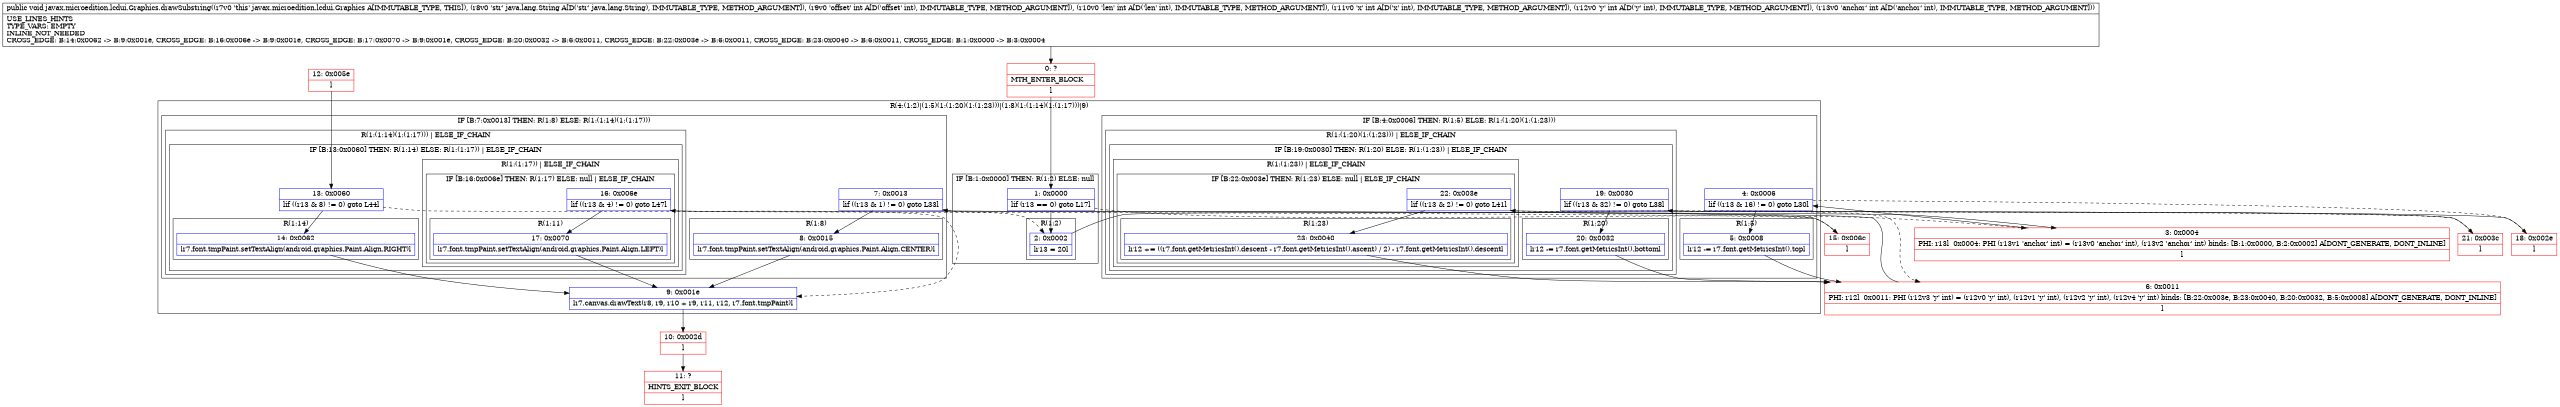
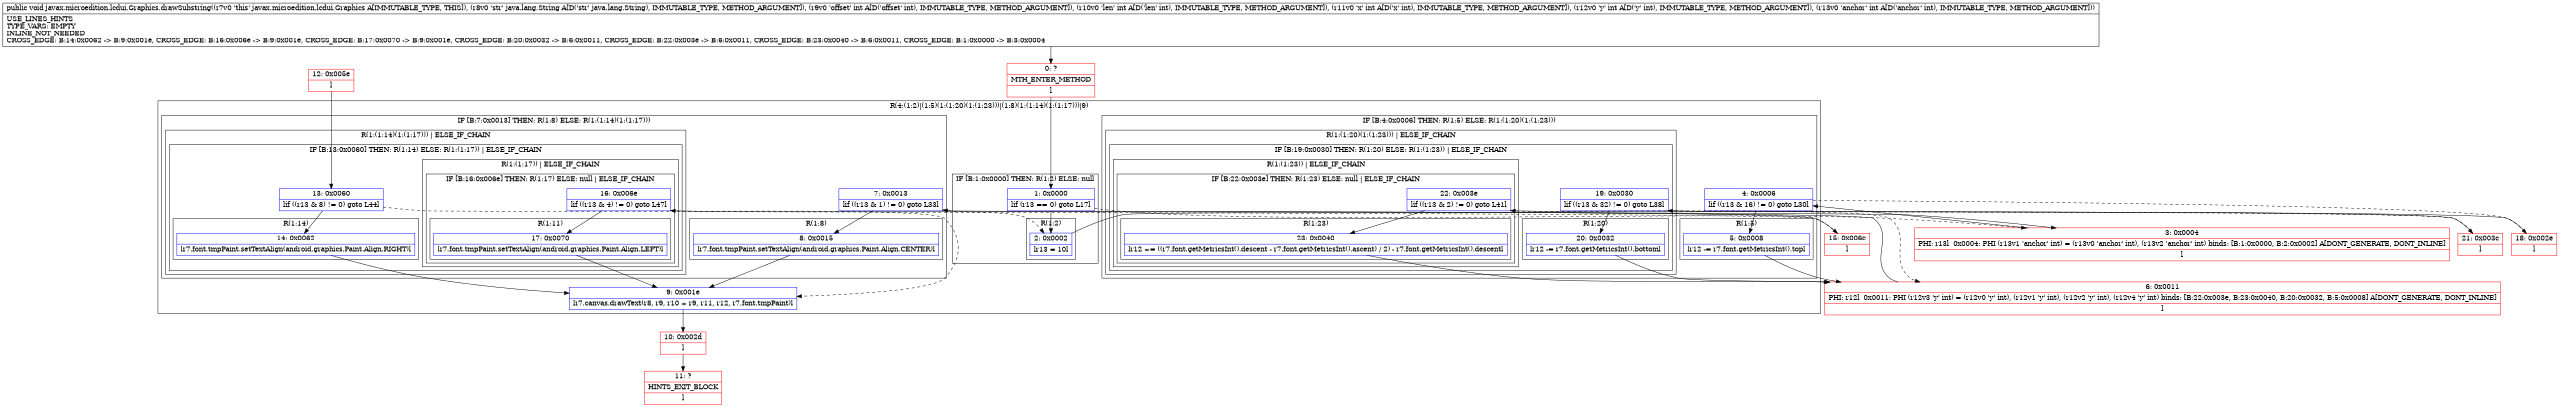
  digraph {
    node [color=blue shape=record]
-   n1 [label="{2\:\ 0x0002|lr13 = 20l}"]
+   n1 [label="{2\:\ 0x0002|lr13 = 10l}"]
    n2 [label="{1\:\ 0x0000|lif (r13 == 0) goto L17l}"]
    n3 [label="{5\:\ 0x0008|lr12 \-= r7.font.getMetricsInt().topl}"]
    n4 [label="{20\:\ 0x0032|lr12 \-= r7.font.getMetricsInt().bottoml}"]
    n5 [label="{23\:\ 0x0040|lr12 += ((r7.font.getMetricsInt().descent \- r7.font.getMetricsInt().ascent) \/ 2) \- r7.font.getMetricsInt().descentl}"]
    n6 [label="{22\:\ 0x003e|lif ((r13 & 2) != 0) goto L41l}"]
    n7 [label="{19\:\ 0x0030|lif ((r13 & 32) != 0) goto L38l}"]
    n8 [label="{4\:\ 0x0006|lif ((r13 & 16) != 0) goto L30l}"]
    n9 [label="{8\:\ 0x0015|lr7.font.tmpPaint.setTextAlign(android.graphics.Paint.Align.CENTER)l}"]
    n10 [label="{14\:\ 0x0062|lr7.font.tmpPaint.setTextAlign(android.graphics.Paint.Align.RIGHT)l}"]
    n11 [label="{17\:\ 0x0070|lr7.font.tmpPaint.setTextAlign(android.graphics.Paint.Align.LEFT)l}"]
    n12 [label="{16\:\ 0x006e|lif ((r13 & 4) != 0) goto L47l}"]
    n13 [label="{13\:\ 0x0060|lif ((r13 & 8) != 0) goto L44l}"]
    n14 [label="{7\:\ 0x0013|lif ((r13 & 1) != 0) goto L33l}"]
    n15 [label="{9\:\ 0x001e|lr7.canvas.drawText(r8, r9, r10 + r9, r11, r12, r7.font.tmpPaint)l}"]
    n16 [color=red label="{3\:\ 0x0004|PHI: r13l  0x0004: PHI (r13v1 'anchor' int) = (r13v0 'anchor' int), (r13v2 'anchor' int) binds: [B:1:0x0000, B:2:0x0002] A[DONT_GENERATE, DONT_INLINE]\l|l}"]
    n17 [color=red label="{6\:\ 0x0011|PHI: r12l  0x0011: PHI (r12v3 'y' int) = (r12v0 'y' int), (r12v1 'y' int), (r12v2 'y' int), (r12v4 'y' int) binds: [B:22:0x003e, B:23:0x0040, B:20:0x0032, B:5:0x0008] A[DONT_GENERATE, DONT_INLINE]\l|l}"]
    n18 [color=red label="{21\:\ 0x003c|l}"]
    n19 [color=red label="{18\:\ 0x002e|l}"]
    n20 [color=red label="{15\:\ 0x006c|l}"]
    n21 [color=red label="{10\:\ 0x002d|l}"]
    n22 [color=red label="{12\:\ 0x005e|l}"]
    n23 [color=red label="{11\:\ ?|HINTS_EXIT_BLOCK\l|l}"]
-   n24 [color=red label="{0\:\ ?|MTH_ENTER_BLOCK\l|l}"]
+   n24 [color=red label="{0\:\ ?|MTH_ENTER_METHOD\l|l}"]
    n25 [label="{public void javax.microedition.lcdui.Graphics.drawSubstring((r7v0 'this' javax.microedition.lcdui.Graphics A[IMMUTABLE_TYPE, THIS]), (r8v0 'str' java.lang.String A[D('str' java.lang.String), IMMUTABLE_TYPE, METHOD_ARGUMENT]), (r9v0 'offset' int A[D('offset' int), IMMUTABLE_TYPE, METHOD_ARGUMENT]), (r10v0 'len' int A[D('len' int), IMMUTABLE_TYPE, METHOD_ARGUMENT]), (r11v0 'x' int A[D('x' int), IMMUTABLE_TYPE, METHOD_ARGUMENT]), (r12v0 'y' int A[D('y' int), IMMUTABLE_TYPE, METHOD_ARGUMENT]), (r13v0 'anchor' int A[D('anchor' int), IMMUTABLE_TYPE, METHOD_ARGUMENT]))  | USE_LINES_HINTS\lTYPE_VARS: EMPTY\lINLINE_NOT_NEEDED\lCROSS_EDGE: B:14:0x0062 \-\> B:9:0x001e, CROSS_EDGE: B:16:0x006e \-\> B:9:0x001e, CROSS_EDGE: B:17:0x0070 \-\> B:9:0x001e, CROSS_EDGE: B:20:0x0032 \-\> B:6:0x0011, CROSS_EDGE: B:22:0x003e \-\> B:6:0x0011, CROSS_EDGE: B:23:0x0040 \-\> B:6:0x0011, CROSS_EDGE: B:1:0x0000 \-\> B:3:0x0004\l}" color=""]
    subgraph cluster_1 {
      label="R(4:(1:2)|(1:5)(1:(1:20)(1:(1:23)))|(1:8)(1:(1:14)(1:(1:17)))|9)"
      n15
      subgraph cluster_2 {
        label="IF [B:1:0x0000] THEN: R(1:2) ELSE: null"
        n2
        subgraph cluster_3 {
          label="R(1:2)"
          n1
        }
      }
      subgraph cluster_4 {
        label="IF [B:4:0x0006] THEN: R(1:5) ELSE: R(1:(1:20)(1:(1:23)))"
        n8
        subgraph cluster_5 {
          label="R(1:5)"
          n3
        }
        subgraph cluster_6 {
          label="R(1:(1:20)(1:(1:23))) | ELSE_IF_CHAIN\l"
          subgraph cluster_7 {
            label="IF [B:19:0x0030] THEN: R(1:20) ELSE: R(1:(1:23)) | ELSE_IF_CHAIN\l"
            n7
            subgraph cluster_8 {
              label="R(1:20)"
              n4
            }
            subgraph cluster_9 {
              label="R(1:(1:23)) | ELSE_IF_CHAIN\l"
              subgraph cluster_10 {
                label="IF [B:22:0x003e] THEN: R(1:23) ELSE: null | ELSE_IF_CHAIN\l"
                n6
                subgraph cluster_11 {
                  label="R(1:23)"
                  n5
                }
              }
            }
          }
        }
      }
      subgraph cluster_12 {
        label="IF [B:7:0x0013] THEN: R(1:8) ELSE: R(1:(1:14)(1:(1:17)))"
        n14
        subgraph cluster_13 {
          label="R(1:8)"
          n9
        }
        subgraph cluster_14 {
          label="R(1:(1:14)(1:(1:17))) | ELSE_IF_CHAIN\l"
          subgraph cluster_15 {
            label="IF [B:13:0x0060] THEN: R(1:14) ELSE: R(1:(1:17)) | ELSE_IF_CHAIN\l"
            n13
            subgraph cluster_16 {
              label="R(1:14)"
              n10
            }
            subgraph cluster_17 {
              label="R(1:(1:17)) | ELSE_IF_CHAIN\l"
              subgraph cluster_18 {
                label="IF [B:16:0x006e] THEN: R(1:17) ELSE: null | ELSE_IF_CHAIN\l"
                n12
                subgraph cluster_19 {
                  label="R(1:11)"
                  n11
                }
              }
            }
          }
        }
      }
    }
    n1 -> n16
    n2 -> n1
    n2 -> n16 [style=dashed]
    n3 -> n17
    n4 -> n17
    n5 -> n17
    n6 -> n5
    n6 -> n17 [style=dashed]
    n7 -> n4
    n7 -> n18 [style=dashed]
    n8 -> n3
    n8 -> n19 [style=dashed]
    n9 -> n15
    n10 -> n15
    n11 -> n15
    n12 -> n11
    n12 -> n15 [style=dashed]
    n13 -> n10
    n13 -> n20 [style=dashed]
    n14 -> n1 [style=dashed]
    n14 -> n9
    n15 -> n21
    n16 -> n8
    n17 -> n14
    n18 -> n6
    n19 -> n7
    n20 -> n12
    n21 -> n23
    n22 -> n13
    n24 -> n2
    n25 -> n24
  }
